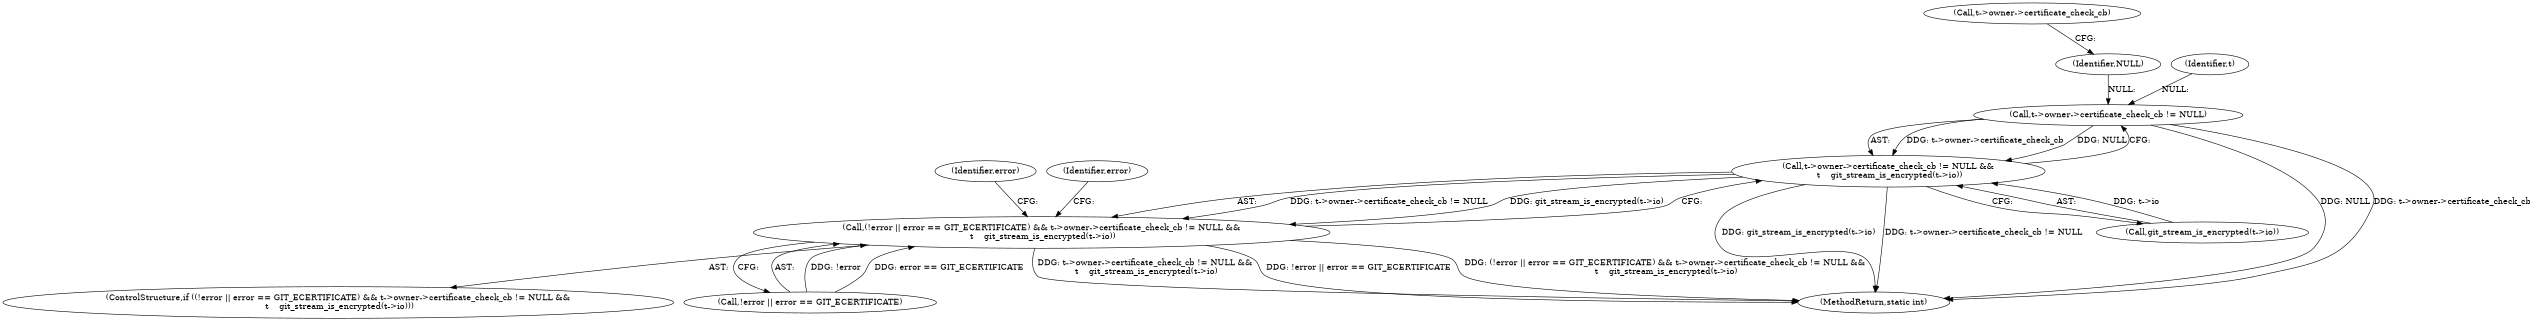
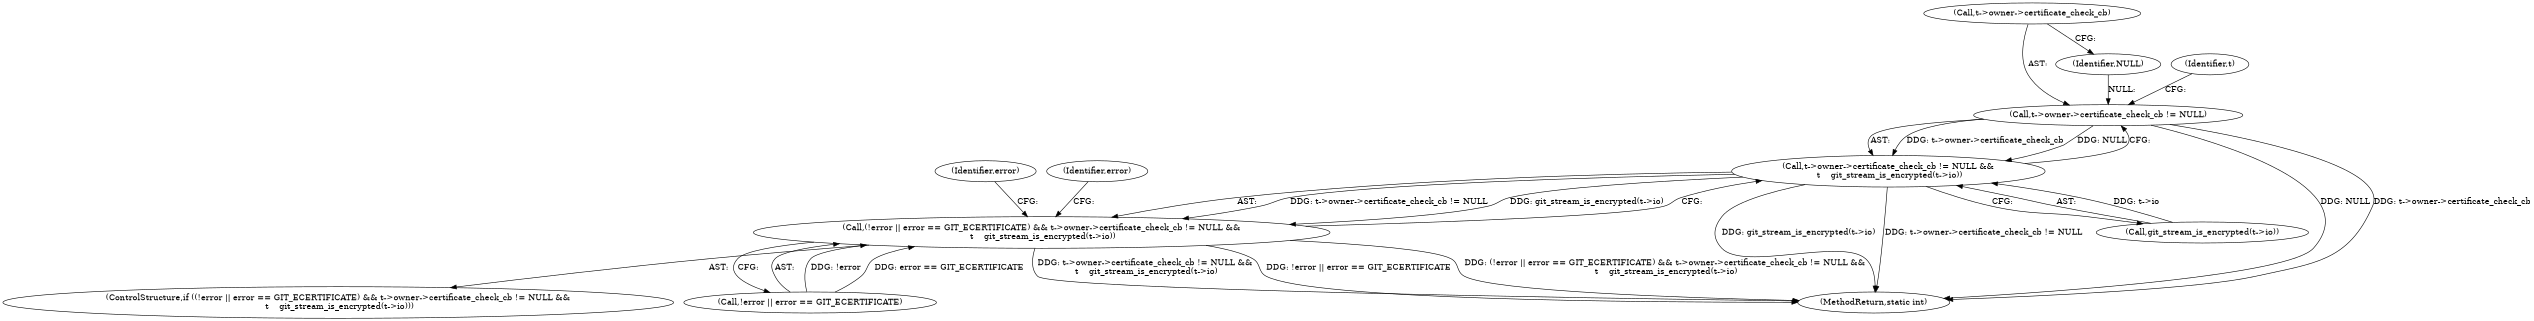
  digraph {
    n1 [label="(Call,t->owner->certificate_check_cb != NULL)"]
    n2 [label="(Call,t->owner->certificate_check_cb != NULL &&\n \t    git_stream_is_encrypted(t->io))"]
    n3 [label="(MethodReturn,static int)"]
    n4 [label="(Call,(!error || error == GIT_ECERTIFICATE) && t->owner->certificate_check_cb != NULL &&\n \t    git_stream_is_encrypted(t->io))"]
    n5 [label="(Call,git_stream_is_encrypted(t->io))"]
    n6 [label="(Identifier,NULL)"]
    n7 [label="(ControlStructure,if ((!error || error == GIT_ECERTIFICATE) && t->owner->certificate_check_cb != NULL &&\n \t    git_stream_is_encrypted(t->io)))"]
    n8 [label="(Call,!error || error == GIT_ECERTIFICATE)"]
    n9 [label="(Identifier,t)"]
    n10 [label="(Identifier,error)"]
    n11 [label="(Call,t->owner->certificate_check_cb)"]
    n12 [label="(Identifier,error)"]
    n1 -> n2 [label="AST: "]
    n1 -> n2 [label="DDG: t->owner->certificate_check_cb"]
    n1 -> n2 [label="DDG: NULL"]
    n1 -> n3 [label="DDG: NULL"]
    n1 -> n3 [label="DDG: t->owner->certificate_check_cb"]
    n2 -> n1 [label="CFG: "]
    n2 -> n3 [label="DDG: git_stream_is_encrypted(t->io)"]
    n2 -> n3 [label="DDG: t->owner->certificate_check_cb != NULL"]
    n2 -> n4 [label="AST: "]
    n2 -> n4 [label="DDG: t->owner->certificate_check_cb != NULL"]
    n2 -> n4 [label="DDG: git_stream_is_encrypted(t->io)"]
    n2 -> n5 [label="CFG: "]
    n4 -> n2 [label="CFG: "]
    n4 -> n3 [label="DDG: t->owner->certificate_check_cb != NULL &&\n \t    git_stream_is_encrypted(t->io)"]
    n4 -> n3 [label="DDG: !error || error == GIT_ECERTIFICATE"]
    n4 -> n3 [label="DDG: (!error || error == GIT_ECERTIFICATE) && t->owner->certificate_check_cb != NULL &&\n \t    git_stream_is_encrypted(t->io)"]
    n4 -> n7 [label="AST: "]
    n4 -> n8 [label="CFG: "]
    n5 -> n2 [label="AST: "]
    n5 -> n2 [label="DDG: t->io"]
    n6 -> n1 [label="NULL: "]
    n8 -> n4 [label="AST: "]
    n8 -> n4 [label="DDG: !error"]
    n8 -> n4 [label="DDG: error == GIT_ECERTIFICATE"]
-   n9 -> n1 [label="NULL: "]
+   n9 -> n1 [label="CFG: "]
    n10 -> n4 [label="CFG: "]
+   n11 -> n1 [label="AST: "]
    n11 -> n6 [label="CFG: "]
    n12 -> n4 [label="CFG: "]
  }
